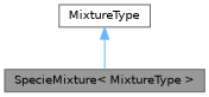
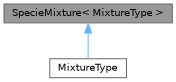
  digraph {
    node [color=gray40 fontname=Helvetica fontsize=10 shape=box style=filled]
    n1 [fillcolor=grey60 fontcolor=black height=0.2 label="SpecieMixture\< MixtureType \>" width=0.4]
    n2 [fillcolor=white height=0.2 label=MixtureType width=0.4]
-   n2 -> n1 [color=steelblue1 dir=back fontname=Helvetica fontsize=10 labelfontname=Helvetica labelfontsize=10 style=solid]
+   n1 -> n2 [color=steelblue1 dir=back fontname=Helvetica fontsize=10 labelfontname=Helvetica labelfontsize=10 style=solid]
  }
